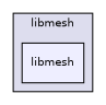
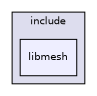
  digraph {
    compound=true
    rankdir=LR
    n1 [fillcolor="#eeeeff" fontname=Helvetica fontsize=10 label=libmesh pencolor=black shape=box style=filled]
    subgraph cluster_1 {
      bgcolor="#ddddee"
      fontname=Helvetica
      fontsize=10
-     label=libmesh
+     label=include
      pencolor=black
      n1
    }
  }
